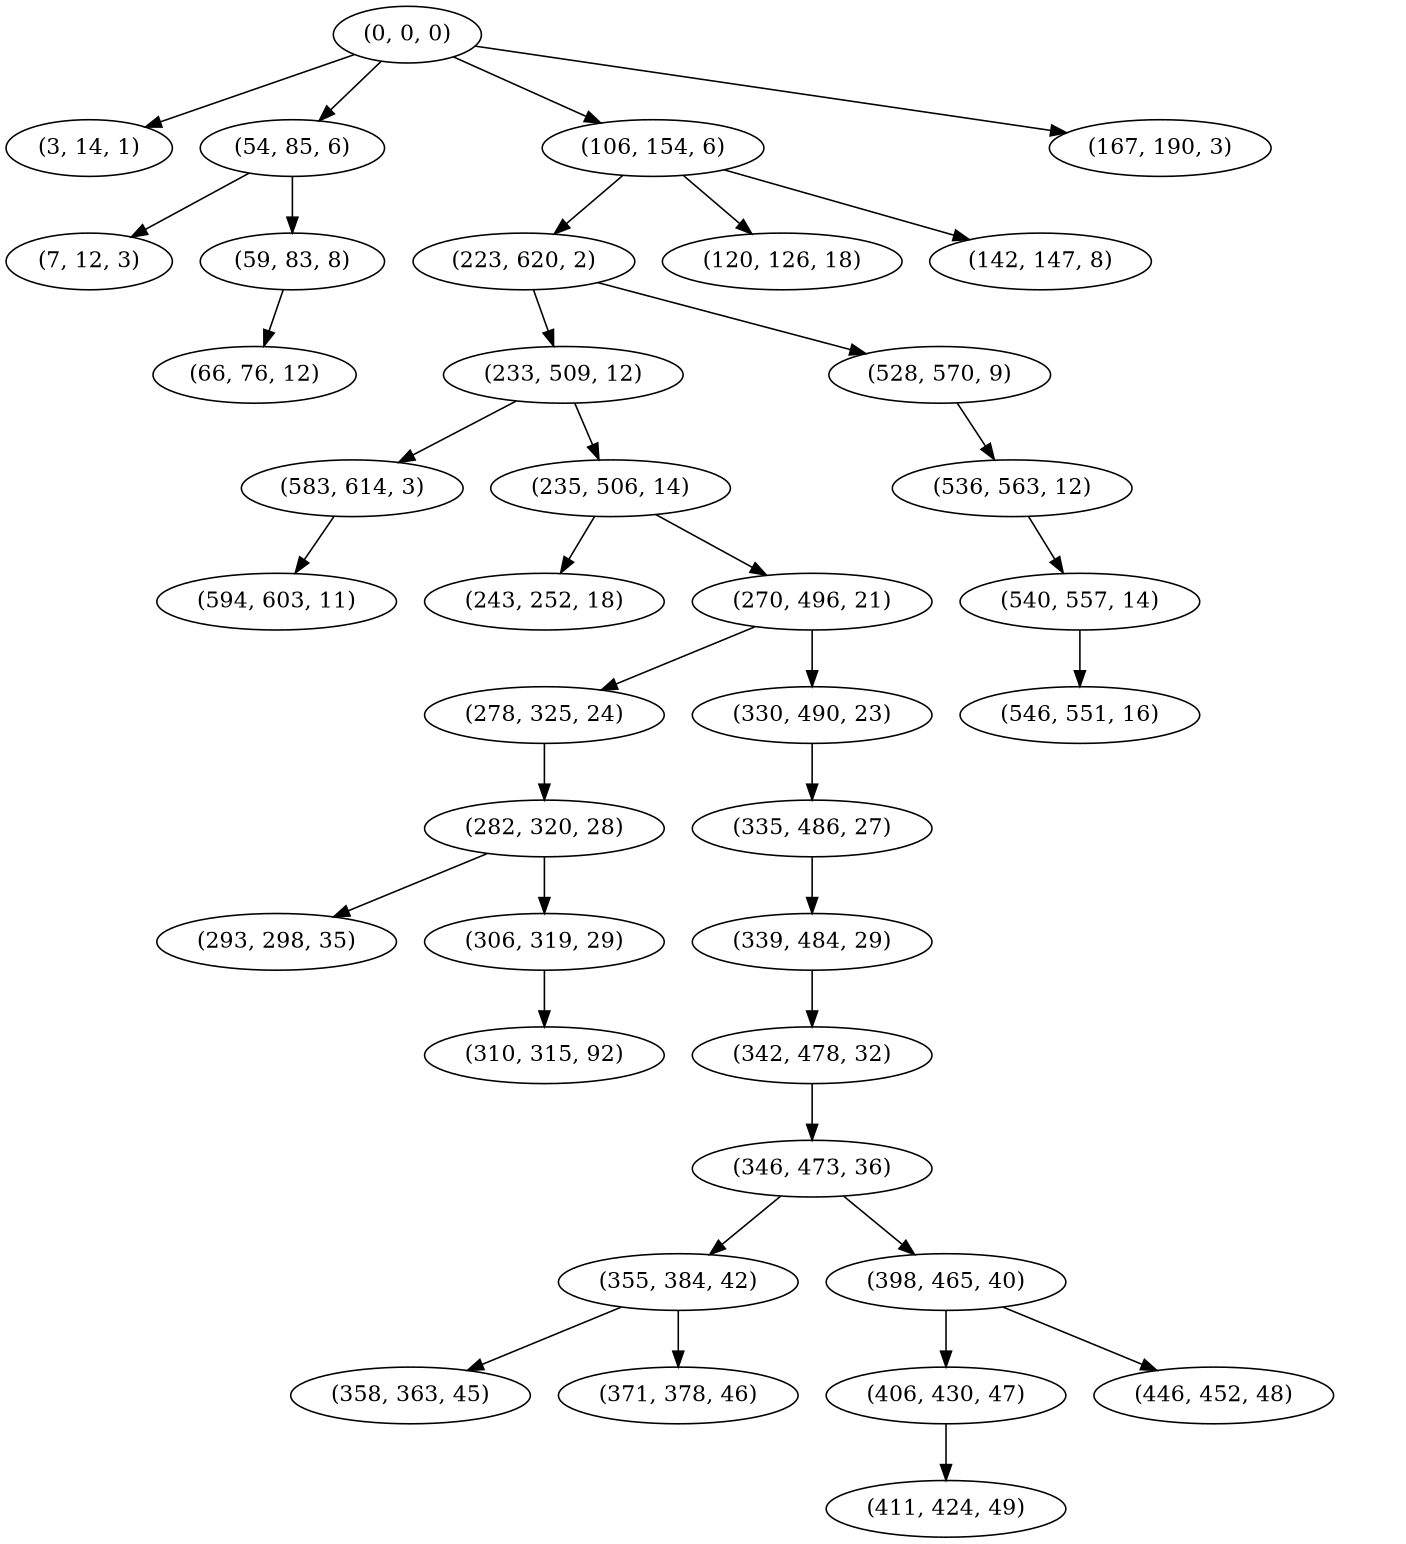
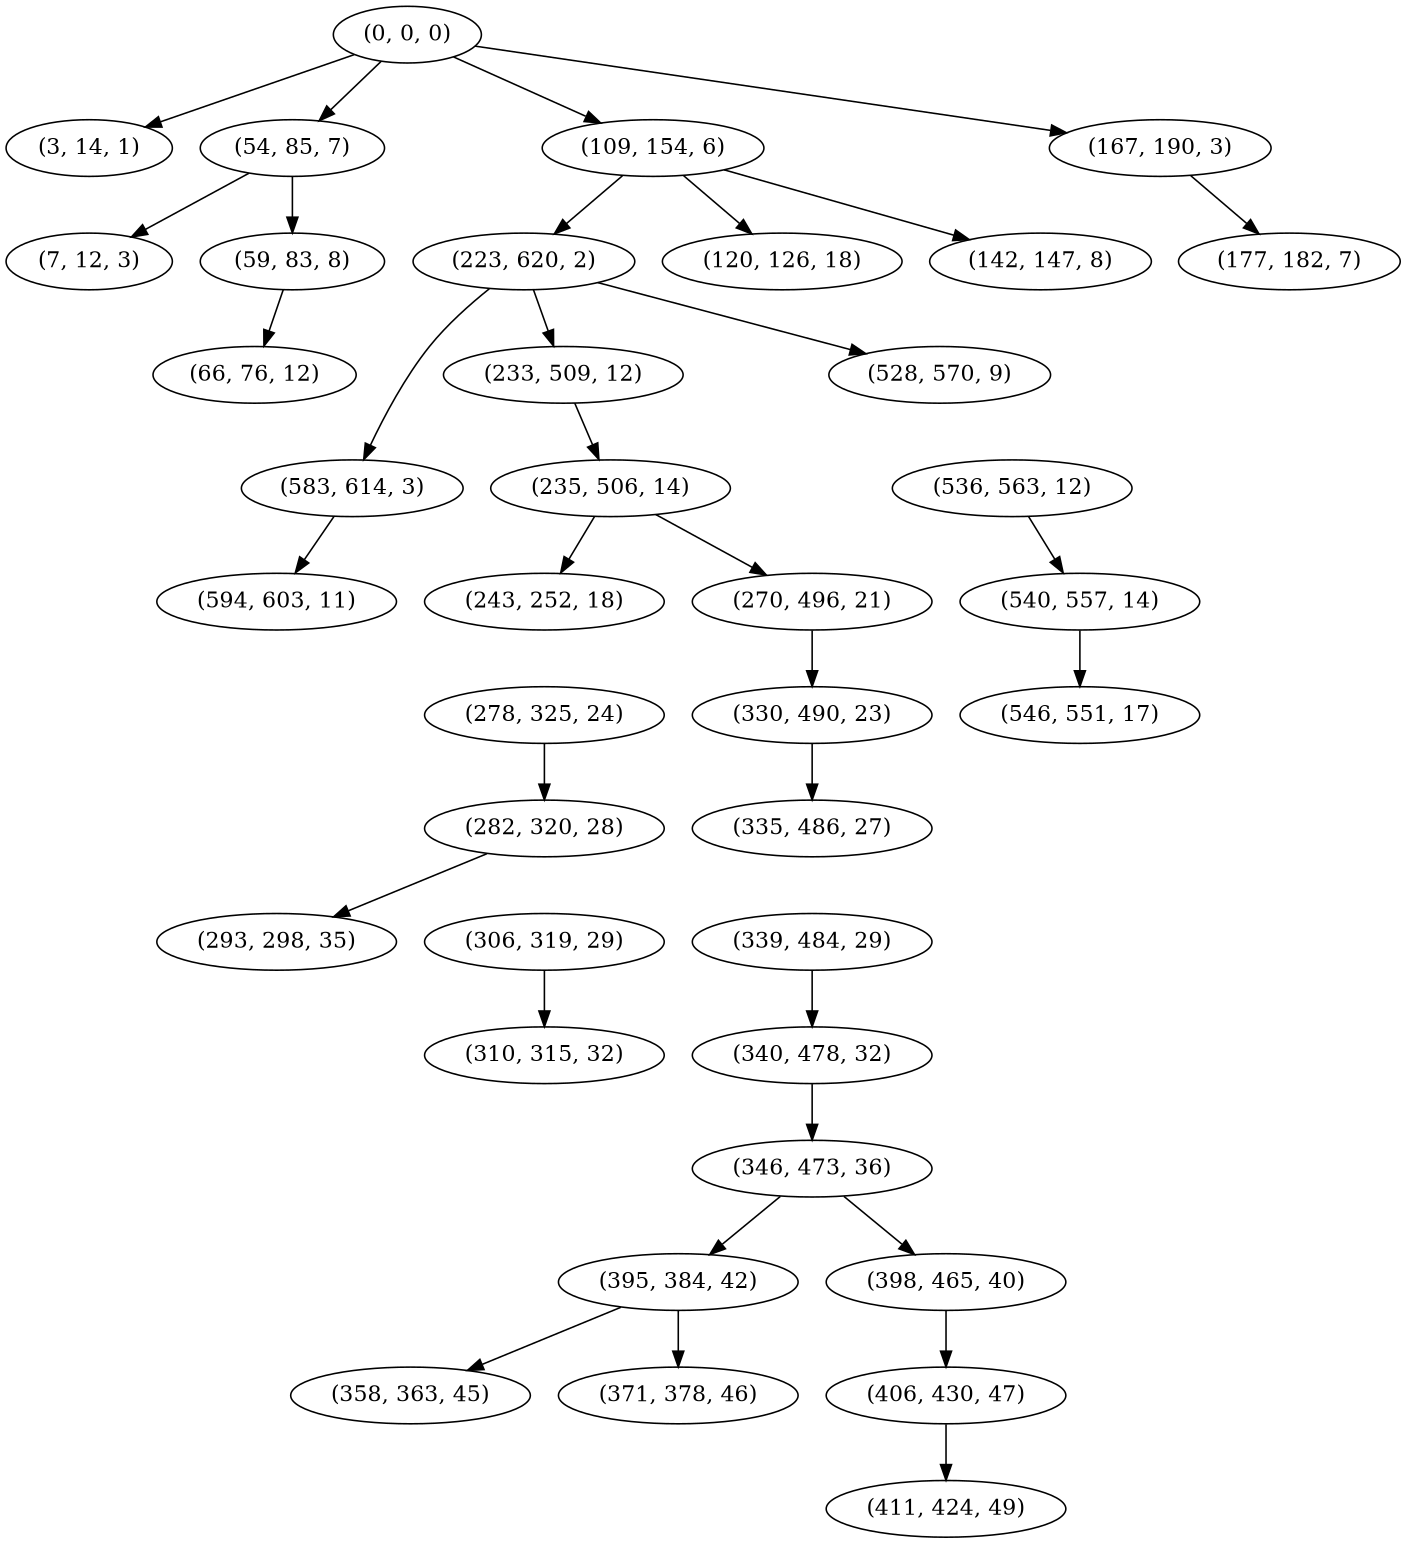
  digraph {
    "(0, 0, 0)"
    "(3, 14, 1)"
-   "(54, 85, 6)"
-   "(106, 154, 6)"
+   "(54, 85, 6)" [label="(54, 85, 7)"]
+   "(106, 154, 6)" [label="(109, 154, 6)"]
    "(167, 190, 3)"
    "(7, 12, 3)"
    "(59, 83, 8)"
    "(223, 620, 2)"
    "(120, 126, 18)"
    "(142, 147, 8)"
+   "(177, 182, 7)"
    "(233, 509, 12)"
    "(528, 570, 9)"
    "(583, 614, 3)"
    "(66, 76, 12)"
    "(235, 506, 14)"
    "(536, 563, 12)"
    "(594, 603, 11)"
    "(243, 252, 18)"
    "(270, 496, 21)"
    "(278, 325, 24)"
    "(330, 490, 23)"
    "(282, 320, 28)"
    "(335, 486, 27)"
    "(293, 298, 35)"
    "(306, 319, 29)"
-   "(310, 315, 32)" [label="(310, 315, 92)"]
+   "(310, 315, 32)"
    "(339, 484, 29)"
-   "(342, 478, 32)"
+   "(342, 478, 32)" [label="(340, 478, 32)"]
    "(346, 473, 36)"
-   "(355, 384, 42)"
+   "(355, 384, 42)" [label="(395, 384, 42)"]
    "(398, 465, 40)"
    "(358, 363, 45)"
    "(371, 378, 46)"
    "(406, 430, 47)"
-   "(446, 452, 48)"
    "(411, 424, 49)"
    "(540, 557, 14)"
-   "(546, 551, 17)" [label="(546, 551, 16)"]
+   "(546, 551, 17)"
    "(0, 0, 0)" -> "(3, 14, 1)"
    "(0, 0, 0)" -> "(54, 85, 6)"
    "(0, 0, 0)" -> "(106, 154, 6)"
    "(0, 0, 0)" -> "(167, 190, 3)"
    "(54, 85, 6)" -> "(7, 12, 3)"
    "(54, 85, 6)" -> "(59, 83, 8)"
    "(106, 154, 6)" -> "(223, 620, 2)"
    "(106, 154, 6)" -> "(120, 126, 18)"
    "(106, 154, 6)" -> "(142, 147, 8)"
+   "(167, 190, 3)" -> "(177, 182, 7)"
    "(59, 83, 8)" -> "(66, 76, 12)"
    "(223, 620, 2)" -> "(233, 509, 12)"
    "(223, 620, 2)" -> "(528, 570, 9)"
-   "(233, 509, 12)" -> "(583, 614, 3)"
+   "(223, 620, 2)" -> "(583, 614, 3)"
    "(233, 509, 12)" -> "(235, 506, 14)"
-   "(528, 570, 9)" -> "(536, 563, 12)"
    "(583, 614, 3)" -> "(594, 603, 11)"
    "(235, 506, 14)" -> "(243, 252, 18)"
    "(235, 506, 14)" -> "(270, 496, 21)"
    "(536, 563, 12)" -> "(540, 557, 14)"
-   "(270, 496, 21)" -> "(278, 325, 24)"
    "(270, 496, 21)" -> "(330, 490, 23)"
    "(278, 325, 24)" -> "(282, 320, 28)"
    "(330, 490, 23)" -> "(335, 486, 27)"
    "(282, 320, 28)" -> "(293, 298, 35)"
-   "(282, 320, 28)" -> "(306, 319, 29)"
-   "(335, 486, 27)" -> "(339, 484, 29)"
    "(306, 319, 29)" -> "(310, 315, 32)"
    "(339, 484, 29)" -> "(342, 478, 32)"
    "(342, 478, 32)" -> "(346, 473, 36)"
    "(346, 473, 36)" -> "(355, 384, 42)"
    "(346, 473, 36)" -> "(398, 465, 40)"
    "(355, 384, 42)" -> "(358, 363, 45)"
    "(355, 384, 42)" -> "(371, 378, 46)"
    "(398, 465, 40)" -> "(406, 430, 47)"
-   "(398, 465, 40)" -> "(446, 452, 48)"
    "(406, 430, 47)" -> "(411, 424, 49)"
    "(540, 557, 14)" -> "(546, 551, 17)"
  }
